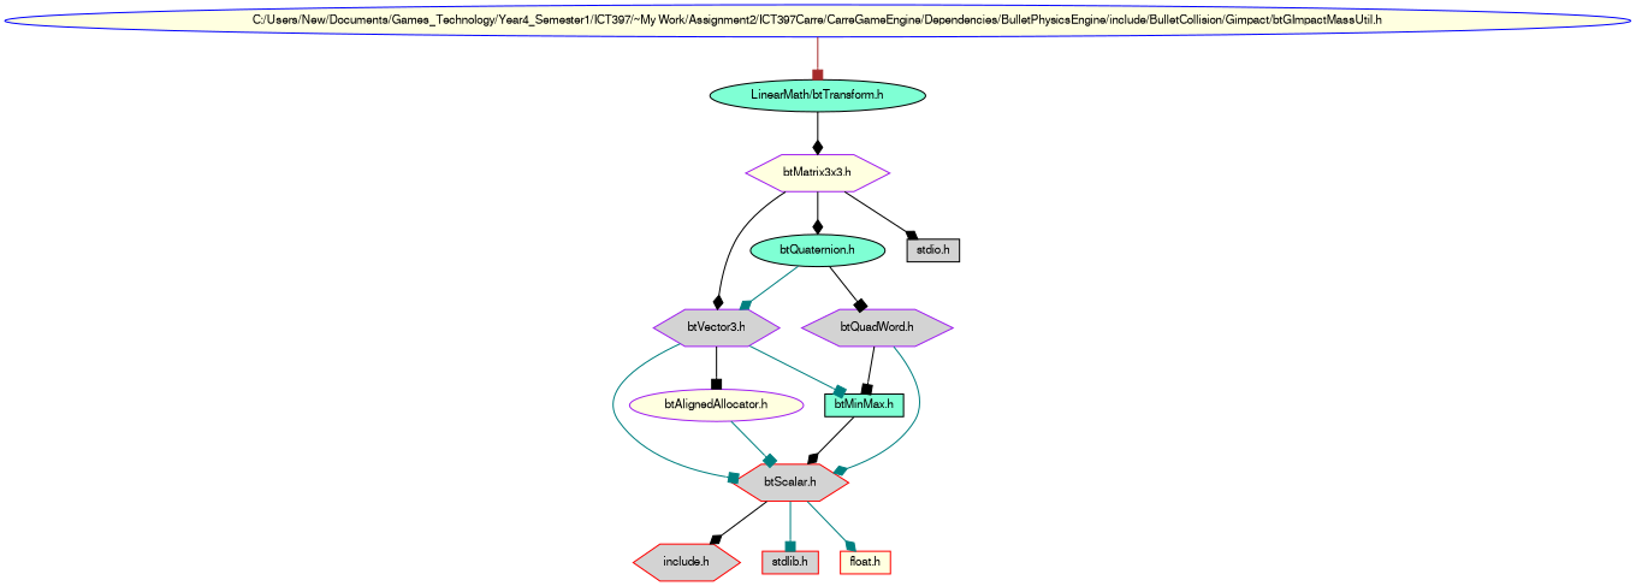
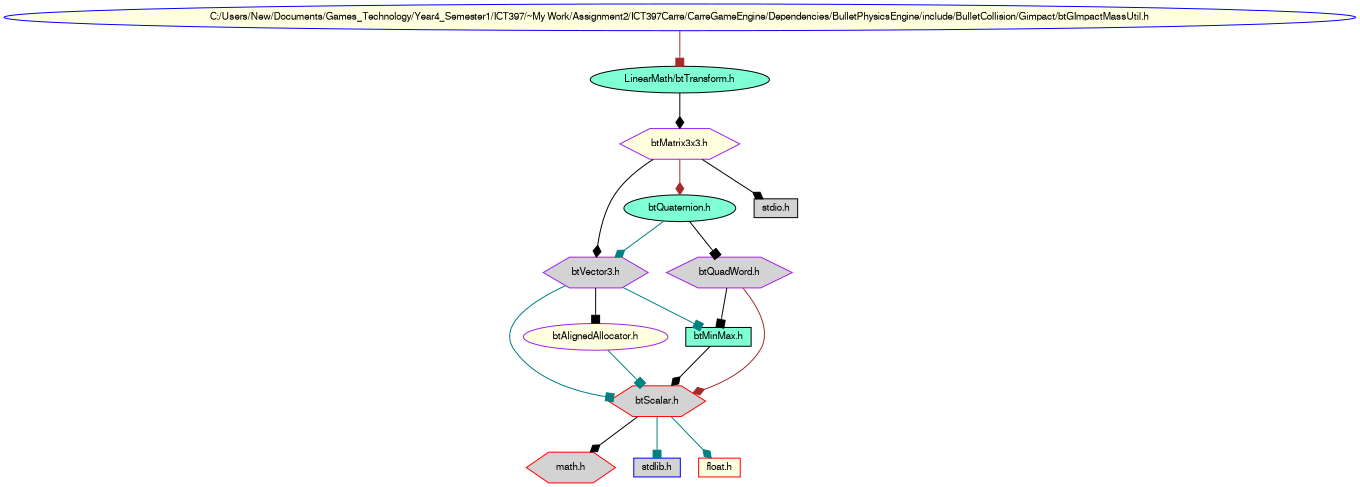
  digraph {
    node [color=black fillcolor=lightgrey fontname=FreeSans fontsize=10 shape=hexagon style=filled]
    edge [arrowhead=diamond color=black fontname=FreeSans fontsize=10 labelfontname=FreeSans labelfontsize=10 style=solid]
    n1 [color=blue fillcolor=lightyellow fontcolor=black height=0.2 label="C:/Users/New/Documents/Games_Technology/Year4_Semester1/ICT397/~My Work/Assignment2/ICT397Carre/CarreGameEngine/Dependencies/BulletPhysicsEngine/include/BulletCollision/Gimpact/btGImpactMassUtil.h" shape=ellipse width=0.4]
    n2 [fillcolor=aquamarine height=0.2 label="LinearMath/btTransform.h" shape=ellipse width=0.4]
    n3 [color=purple fillcolor=lightyellow height=0.2 label="btMatrix3x3.h" width=0.4]
    n4 [color=purple height=0.2 label="btVector3.h" width=0.4]
    n5 [fillcolor=aquamarine height=0.2 label="btQuaternion.h" shape=ellipse width=0.4]
    n6 [height=0.2 label="stdio.h" shape=box width=0.4]
    n7 [color=red height=0.2 label="btScalar.h" width=0.4]
    n8 [fillcolor=aquamarine height=0.2 label="btMinMax.h" shape=box width=0.4]
    n9 [color=purple fillcolor=lightyellow height=0.2 label="btAlignedAllocator.h" shape=ellipse width=0.4]
    n10 [color=purple height=0.2 label="btQuadWord.h" width=0.4]
-   n11 [color=red height=0.2 label="include.h" width=0.4]
-   n12 [color=red height=0.2 label="stdlib.h" shape=box width=0.4]
+   n11 [color=red height=0.2 label="math.h" width=0.4]
+   n12 [color=blue height=0.2 label="stdlib.h" shape=box width=0.4]
    n13 [color=red fillcolor=lightyellow height=0.2 label="float.h" shape=box width=0.4]
    n1 -> n2 [arrowhead=box color=brown]
    n2 -> n3
    n3 -> n4
-   n3 -> n5
+   n3 -> n5 [color=brown]
    n3 -> n6
    n4 -> n7 [arrowhead=box color=teal]
    n4 -> n8 [arrowhead=box color=teal]
    n4 -> n9 [arrowhead=box]
    n5 -> n4 [color=teal]
    n5 -> n10 [arrowhead=box]
    n7 -> n11
    n7 -> n12 [arrowhead=box color=teal]
    n7 -> n13 [color=teal]
    n8 -> n7
    n9 -> n7 [arrowhead=box color=teal]
-   n10 -> n7 [color=teal]
+   n10 -> n7 [color=brown]
    n10 -> n8 [arrowhead=box]
  }
